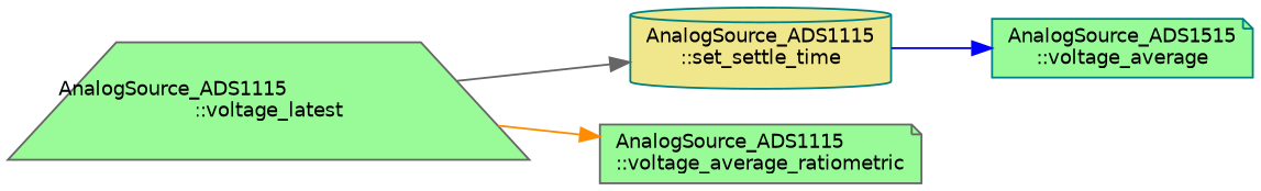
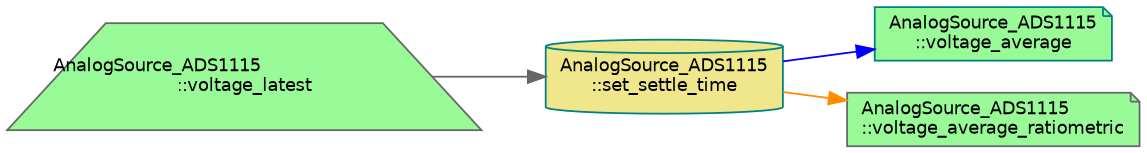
  digraph {
    rankdir=LR
    node [color=teal fillcolor=palegreen fontname=Helvetica fontsize=10 shape=note style=filled]
    edge [fontname=Helvetica fontsize=10 labelfontname=Helvetica labelfontsize=10 style=solid]
    n1 [fillcolor=khaki fontcolor=black height=0.2 label="AnalogSource_ADS1115\l::set_settle_time" shape=cylinder width=0.4]
-   n2 [height=0.2 label="AnalogSource_ADS1515\l::voltage_average" width=0.4]
+   n2 [height=0.2 label="AnalogSource_ADS1115\l::voltage_average" width=0.4]
    n3 [color=gray40 height=0.2 label="AnalogSource_ADS1115\l::voltage_average_ratiometric" width=0.4]
    n4 [color=gray40 height=0.2 label="AnalogSource_ADS1115\l::voltage_latest" shape=trapezium width=0.4]
    n1 -> n2 [color=blue]
-   n4 -> n3 [color=darkorange]
+   n1 -> n3 [color=darkorange]
    n4 -> n1 [color=gray40]
  }
